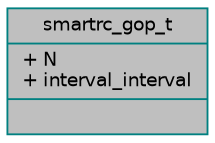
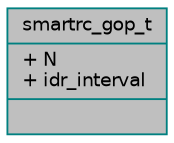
  digraph {
-   n1 [color=teal fillcolor=grey75 fontcolor=black fontname=Helvetica fontsize=10 height=0.2 label="{smartrc_gop_t\n|+ N\l+ interval_interval\l|}" shape=record style=filled width=0.4]
+   n1 [color=teal fillcolor=grey75 fontcolor=black fontname=Helvetica fontsize=10 height=0.2 label="{smartrc_gop_t\n|+ N\l+ idr_interval\l|}" shape=record style=filled width=0.4]
  }
